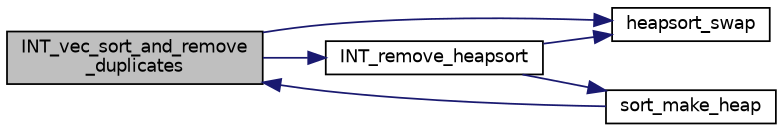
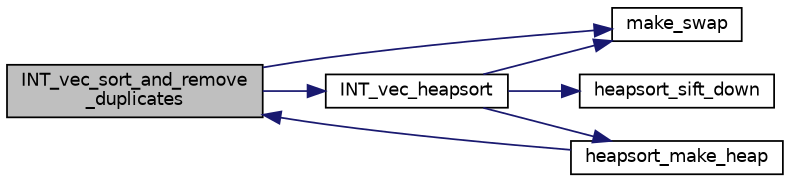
  digraph {
    rankdir=LR
    node [color=black fillcolor=white fontname=Helvetica fontsize=10 shape=record style=filled]
    edge [color=midnightblue fontname=Helvetica fontsize=10 labelfontname=Helvetica labelfontsize=10 style=solid]
    n1 [fillcolor=grey75 fontcolor=black height=0.2 label="INT_vec_sort_and_remove\l_duplicates" width=0.4]
-   n2 [height=0.2 label=INT_remove_heapsort width=0.4]
-   n3 [height=0.2 label=heapsort_swap width=0.4]
-   n4 [height=0.2 label=sort_make_heap width=0.4]
+   n2 [height=0.2 label=INT_vec_heapsort width=0.4]
+   n3 [height=0.2 label=make_swap width=0.4]
+   n4 [height=0.2 label=heapsort_make_heap width=0.4]
+   n5 [height=0.2 label=heapsort_sift_down width=0.4]
    n1 -> n2
    n1 -> n3
    n2 -> n3
    n2 -> n4
+   n2 -> n5
    n4 -> n1
  }
